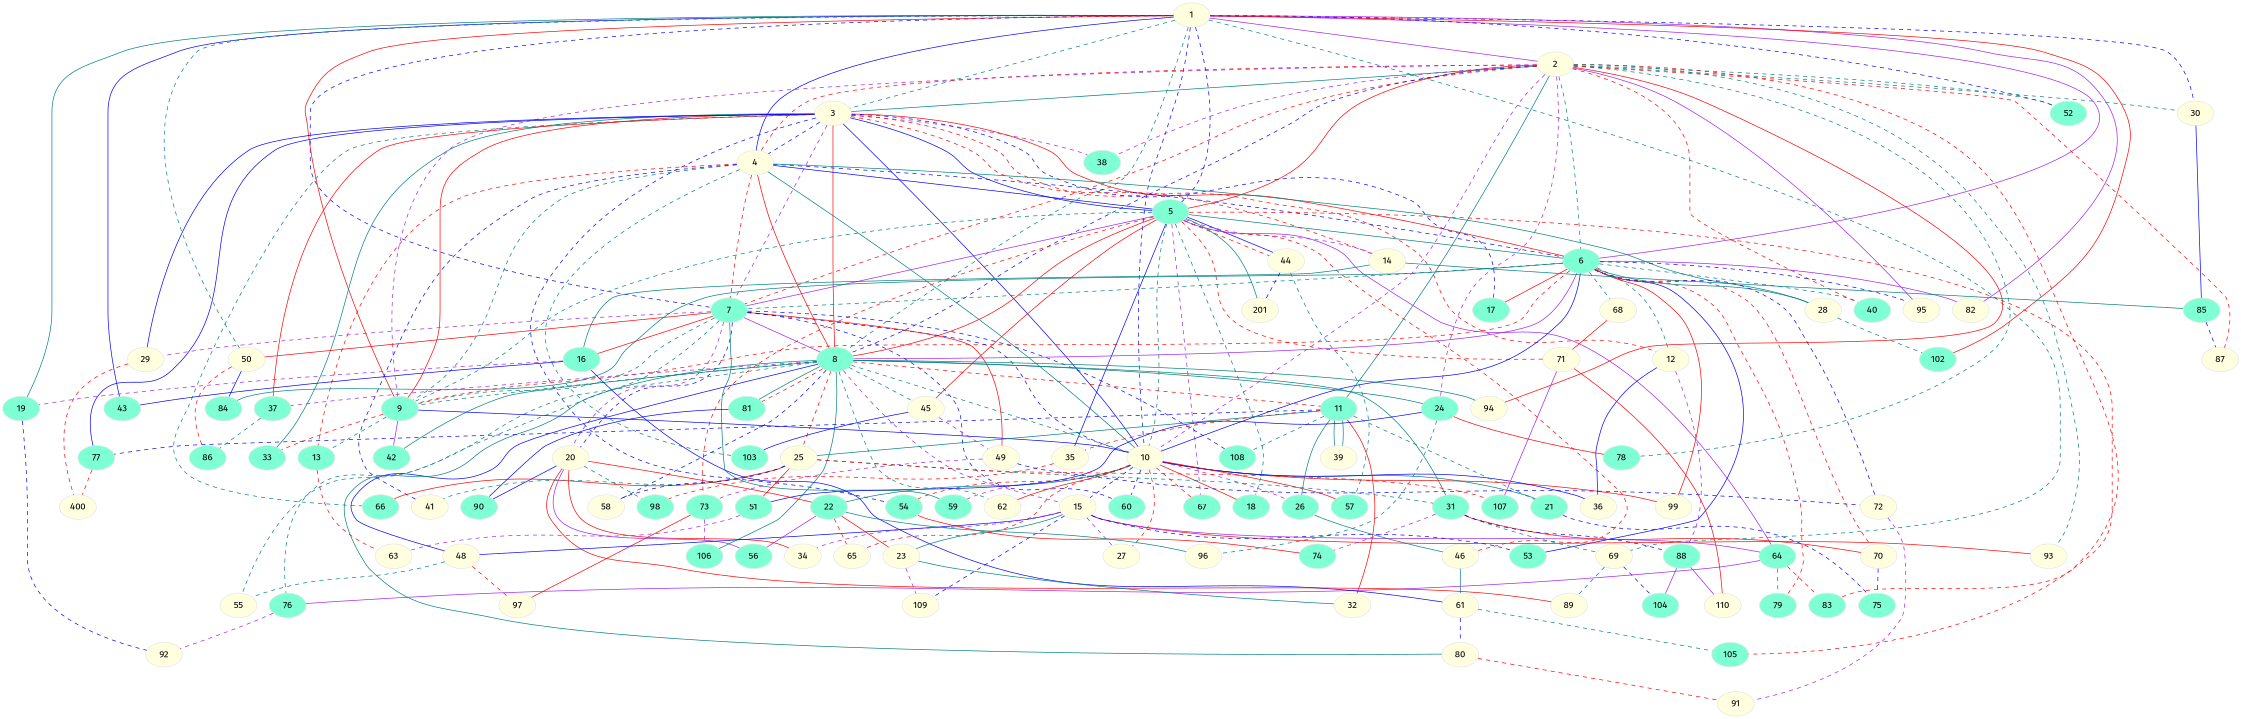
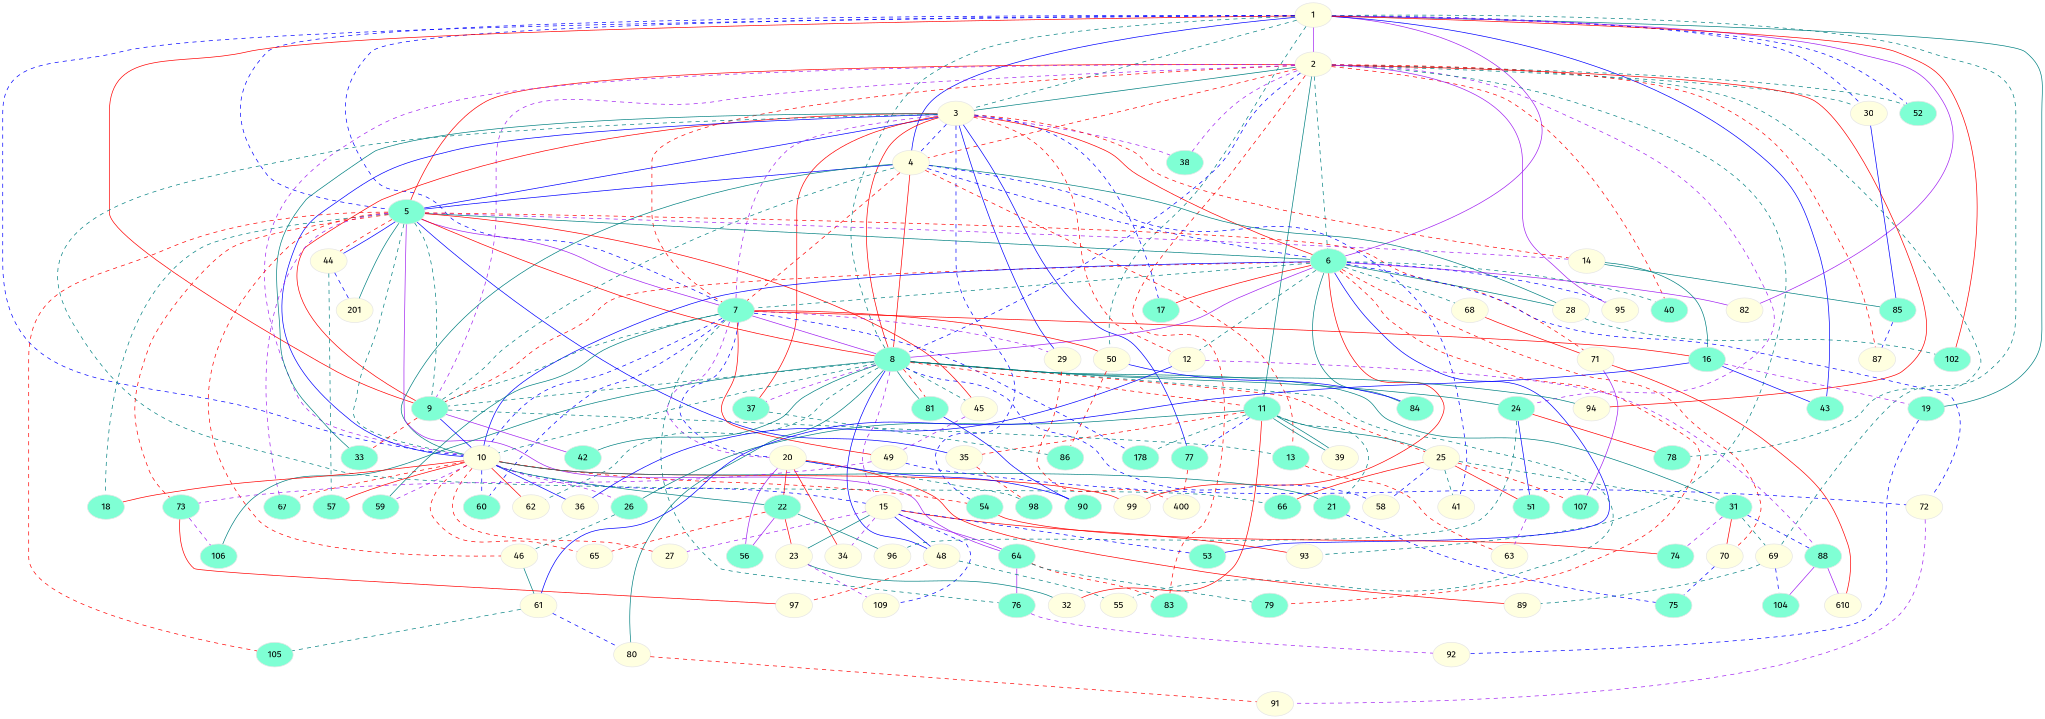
  graph {
    fontname="Fira Sans"
    node [color=gray90 fillcolor=aquamarine fontname="Fira Sans" style=filled]
    edge [color=teal fontname="Fira Sans" style=dashed]
    1 [fillcolor=lightyellow]
    2 [fillcolor=lightyellow]
    3 [fillcolor=lightyellow]
    4 [fillcolor=lightyellow]
    5
    6
    7
    8
    9
    10 [fillcolor=lightyellow]
    19
    30 [fillcolor=lightyellow]
    43
    50 [fillcolor=lightyellow]
    52
    69 [fillcolor=lightyellow]
    82 [fillcolor=lightyellow]
    102
    11
    24
    38
    40
    78
    83
    87 [fillcolor=lightyellow]
    93 [fillcolor=lightyellow]
    94 [fillcolor=lightyellow]
    95 [fillcolor=lightyellow]
    12 [fillcolor=lightyellow]
    14 [fillcolor=lightyellow]
    17
    29 [fillcolor=lightyellow]
    33
    37
    54
    66
    77
    13
    28 [fillcolor=lightyellow]
    41 [fillcolor=lightyellow]
-   103
    18
    35 [fillcolor=lightyellow]
    44 [fillcolor=lightyellow]
    45 [fillcolor=lightyellow]
    46 [fillcolor=lightyellow]
    64
    67
    71 [fillcolor=lightyellow]
    73
    n51 [fillcolor=lightyellow label=201]
    105
    68 [fillcolor=lightyellow]
    53
    70 [fillcolor=lightyellow]
    72 [fillcolor=lightyellow]
    79
    84
    99 [fillcolor=lightyellow]
    16
    20 [fillcolor=lightyellow]
    49 [fillcolor=lightyellow]
    59
    60
    76
-   108
+   108 [label=178]
    15 [fillcolor=lightyellow]
    25 [fillcolor=lightyellow]
    31
    42
    48 [fillcolor=lightyellow]
    55 [fillcolor=lightyellow]
    58 [fillcolor=lightyellow]
    62 [fillcolor=lightyellow]
    80 [fillcolor=lightyellow]
    81
    106
    21
    22
    26
    27 [fillcolor=lightyellow]
    36 [fillcolor=lightyellow]
    57
    65 [fillcolor=lightyellow]
    92 [fillcolor=lightyellow]
    85
    86
    89 [fillcolor=lightyellow]
    104
    32 [fillcolor=lightyellow]
    39 [fillcolor=lightyellow]
    96 [fillcolor=lightyellow]
    51
    88
    n95 [fillcolor=lightyellow label=400]
    74
    63 [fillcolor=lightyellow]
    98
    61 [fillcolor=lightyellow]
    107
-   110 [fillcolor=lightyellow]
+   110 [fillcolor=lightyellow label=610]
    97 [fillcolor=lightyellow]
    75
    91 [fillcolor=lightyellow]
    34 [fillcolor=lightyellow]
    56
    90
    23 [fillcolor=lightyellow]
    109 [fillcolor=lightyellow]
    1 -- 2 [color=purple style=solid]
    1 -- 3
    1 -- 4 [color=blue style=solid]
    1 -- 5 [color=blue]
    1 -- 6 [color=purple style=solid]
    1 -- 7 [color=blue]
    1 -- 8
    1 -- 9 [color=red style=solid]
    1 -- 10 [color=blue]
    1 -- 19 [style=solid]
    1 -- 30 [color=blue]
    1 -- 43 [color=blue style=solid]
    1 -- 50
    1 -- 52 [color=blue]
    1 -- 69
    1 -- 82 [color=purple style=solid]
    1 -- 102 [color=red style=solid]
    2 -- 3 [style=solid]
    2 -- 4 [color=red]
    2 -- 5 [color=red style=solid]
    2 -- 6
    2 -- 7 [color=red]
    2 -- 8 [color=blue]
    2 -- 9 [color=purple]
    2 -- 10 [color=purple]
    2 -- 30
    2 -- 52
    2 -- 11 [style=solid]
    2 -- 24 [color=purple]
    2 -- 38 [color=purple]
    2 -- 40 [color=red]
    2 -- 78
    2 -- 83 [color=red]
    2 -- 87 [color=red]
    2 -- 93
    2 -- 94 [color=red style=solid]
    2 -- 95 [color=purple style=solid]
    3 -- 4 [color=blue]
    3 -- 5 [color=blue style=solid]
    3 -- 6 [color=red style=solid]
    3 -- 7 [color=purple]
    3 -- 8 [color=red style=solid]
    3 -- 9 [color=red style=solid]
    3 -- 10 [color=blue style=solid]
    3 -- 38 [color=purple]
    3 -- 12 [color=red]
    3 -- 14 [color=red]
    3 -- 17 [color=blue]
    3 -- 29 [color=blue style=solid]
    3 -- 33 [style=solid]
    3 -- 37 [color=red style=solid]
    3 -- 54 [color=blue]
    3 -- 66
    3 -- 77 [color=blue style=solid]
    4 -- 5 [color=blue style=solid]
    4 -- 6 [color=blue]
    4 -- 7 [color=red]
    4 -- 8 [color=red style=solid]
    4 -- 9
    4 -- 10 [style=solid]
    4 -- 13 [color=red]
    4 -- 28 [style=solid]
    4 -- 41 [color=blue]
-   4 -- 103
    5 -- 6 [style=solid]
    5 -- 7 [color=purple style=solid]
    5 -- 8 [color=red style=solid]
    5 -- 9
    5 -- 10
    5 -- 14 [color=purple]
    5 -- 18
    5 -- 35 [color=blue style=solid]
    5 -- 44 [color=red]
    5 -- 44 [color=blue style=solid]
    5 -- 45 [color=red style=solid]
    5 -- 46 [color=red]
    5 -- 64 [color=purple style=solid]
    5 -- 67 [color=purple]
    5 -- 71 [color=red]
    5 -- 73 [color=red]
    5 -- n51 [style=solid]
    5 -- 105 [color=red]
    6 -- 7
    6 -- 8 [color=purple style=solid]
    6 -- 9 [color=red]
    6 -- 10 [color=blue style=solid]
    6 -- 82 [color=purple style=solid]
    6 -- 40
    6 -- 95 [color=blue]
    6 -- 12
    6 -- 17 [color=red style=solid]
    6 -- 28 [style=solid]
    6 -- 68
    6 -- 53 [color=blue style=solid]
    6 -- 70 [color=red]
    6 -- 72 [color=blue]
    6 -- 79 [color=red]
    6 -- 84 [style=solid]
    6 -- 99 [color=red style=solid]
    7 -- 8 [color=purple style=solid]
    7 -- 9
    7 -- 10 [color=blue]
    7 -- 50 [color=red style=solid]
    7 -- 29 [color=purple]
    7 -- 16 [color=red style=solid]
    7 -- 20 [color=purple]
    7 -- 20 [color=blue]
    7 -- 49 [color=red style=solid]
    7 -- 59 [style=solid]
    7 -- 60 [color=blue]
    7 -- 76
    7 -- 108 [color=blue]
    8 -- 9
    8 -- 10
    8 -- 11 [color=red]
    8 -- 24 [style=solid]
    8 -- 94 [style=solid]
    8 -- 37 [color=purple]
    8 -- 45
    8 -- 15 [color=purple]
    8 -- 25 [color=red]
    8 -- 31 [style=solid]
    8 -- 42 [style=solid]
    8 -- 48 [color=blue style=solid]
    8 -- 55
    8 -- 58 [color=blue]
    8 -- 62
    8 -- 80 [style=solid]
    8 -- 81 [style=solid]
    8 -- 81 [color=red]
    8 -- 106 [style=solid]
    9 -- 10 [color=blue style=solid]
    9 -- 33 [color=red]
    9 -- 13
    9 -- 42 [color=purple style=solid]
    10 -- 54 [color=red]
    10 -- 18 [color=red style=solid]
    10 -- 67 [color=red]
    10 -- 99 [color=red style=solid]
    10 -- 59 [color=purple]
    10 -- 60 [color=blue]
    10 -- 15 [color=blue]
    10 -- 62 [color=red style=solid]
    10 -- 21 [style=solid]
    10 -- 22 [style=solid]
    10 -- 26 [color=purple]
    10 -- 27 [color=red]
    10 -- 36 [color=blue style=solid]
    10 -- 57 [color=red style=solid]
    10 -- 65 [color=red]
    19 -- 92 [color=blue]
    30 -- 85 [color=blue style=solid]
    50 -- 84 [color=blue style=solid]
    50 -- 86 [color=red]
    69 -- 89
    69 -- 104 [color=blue]
    11 -- 77 [color=blue]
    11 -- 35 [color=red]
    11 -- 108
    11 -- 25 [style=solid]
    11 -- 21
    11 -- 26 [style=solid]
    11 -- 32 [color=red style=solid]
    11 -- 39 [style=solid]
    11 -- 39 [style=solid]
    24 -- 78 [color=red style=solid]
    24 -- 96
    24 -- 51 [color=blue style=solid]
    12 -- 36 [color=blue style=solid]
    12 -- 88 [color=purple]
    14 -- 16 [style=solid]
    14 -- 85 [style=solid]
    29 -- n95 [color=red]
    37 -- 86
    54 -- 74 [color=red style=solid]
    77 -- n95 [color=red]
    13 -- 63 [color=red]
    28 -- 102
    35 -- 98 [color=red]
    44 -- n51 [color=blue]
    44 -- 57
-   45 -- 103 [color=blue style=solid]
    45 -- 49 [color=purple]
    46 -- 61 [style=solid]
    64 -- 83 [color=red]
    64 -- 79
    64 -- 76 [color=purple style=solid]
    71 -- 107 [color=purple style=solid]
    71 -- 110 [color=red style=solid]
    73 -- 106 [color=purple]
    73 -- 97 [color=red style=solid]
    68 -- 71 [color=red style=solid]
    70 -- 75 [color=blue]
    72 -- 91 [color=purple]
    16 -- 19 [color=purple]
    16 -- 43 [color=blue style=solid]
    16 -- 61 [color=blue style=solid]
    20 -- 22 [color=red style=solid]
    20 -- 89 [color=red style=solid]
    20 -- 98
    20 -- 34 [color=red style=solid]
    20 -- 56 [color=purple style=solid]
    20 -- 90 [color=blue style=solid]
    49 -- 73 [color=purple]
    49 -- 72 [color=blue]
    76 -- 92 [color=purple]
    15 -- 93 [color=red style=solid]
    15 -- 64 [color=purple style=solid]
    15 -- 53 [color=blue]
    15 -- 48 [color=blue style=solid]
    15 -- 27 [color=purple]
    15 -- 34 [color=purple]
    15 -- 23 [style=solid]
    15 -- 109 [color=blue]
    25 -- 66 [color=red style=solid]
    25 -- 41
    25 -- 31
    25 -- 58 [color=blue]
    25 -- 51 [color=red style=solid]
    25 -- 107 [color=red]
    31 -- 69
    31 -- 70 [color=red style=solid]
    31 -- 88 [color=blue]
    31 -- 74 [color=purple]
    48 -- 55
    48 -- 97 [color=red]
    80 -- 91 [color=red]
    81 -- 90 [color=blue style=solid]
    21 -- 75 [color=blue]
    22 -- 65 [color=red]
    22 -- 96 [style=solid]
    22 -- 56 [color=purple style=solid]
    22 -- 23 [color=red style=solid]
-   26 -- 46 [style=solid]
+   26 -- 46
    85 -- 87 [color=blue]
    51 -- 63 [color=purple]
    88 -- 104 [color=purple style=solid]
    88 -- 110 [color=purple style=solid]
    61 -- 105
    61 -- 80 [color=blue]
    23 -- 32 [style=solid]
    23 -- 109 [color=purple]
  }
